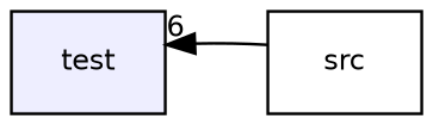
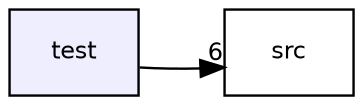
  digraph {
    compound=true
    rankdir=LR
    node [fontname=Helvetica fontsize=10 shape=box]
    n1 [fillcolor="#eeeeff" label=test pencolor=black style=filled]
    n2 [label=src]
-   n2 -> n1 [headlabel=6 labeldistance=1.5 labelfontname=Helvetica labelfontsize=10]
+   n1 -> n2 [headlabel=6 labeldistance=1.5 labelfontname=Helvetica labelfontsize=10]
  }
